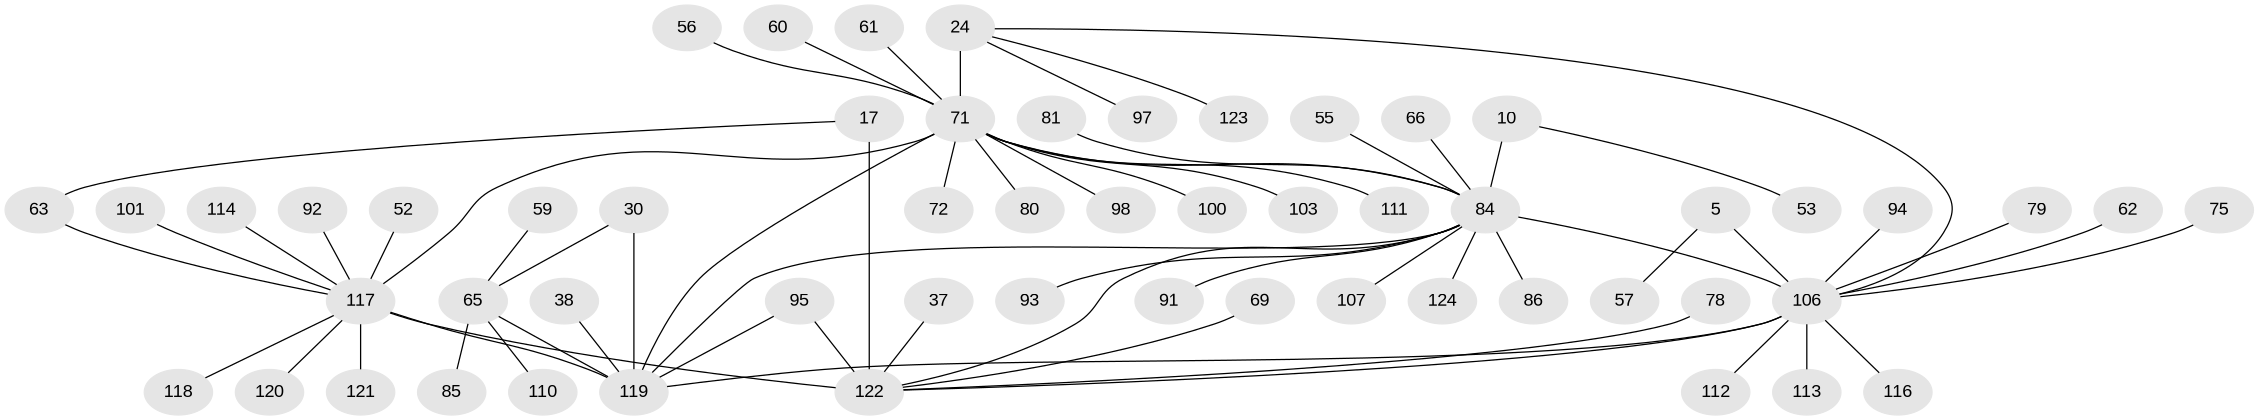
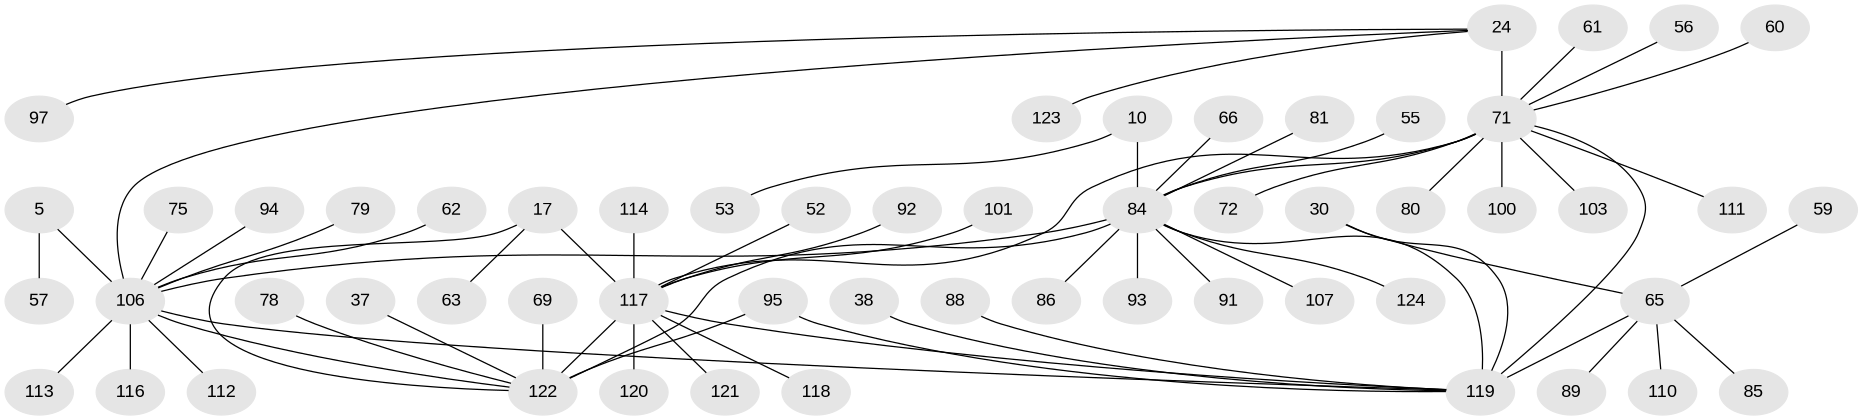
  graph {
    fontname="Liberation Sans"
    node [color=gray90 fontname="Liberation Sans" style=filled]
    edge [fontname="Liberation Sans"]
    5 [super="+1"]
    57
    106 [super="+105"]
    122 [super="+115+16+104"]
    119 [super="+109+29"]
    112
    113
    116
    10 [super="+8"]
    53
    84 [super="+66"]
    86
    n13 [label=93]
    91
    107 [super="+96"]
    124
    17 [super="+14"]
    63 [super="+36"]
    117 [super="+18+42+44+47+70+73+76"]
    118
    120
    121
    24 [super="+20"]
    71 [super="+23+34+40+43+52"]
    97
    123
    72
    80
-   98
    100 [super="+33"]
    103
    111
    30 [super="+26"]
    65 [super="+28"]
    85
+   89
    110
    37
    38
    n40 [label=79]
    55
    56
    59
    60
    61
    62
    n47 [label=66]
    69
    75
    78
    81 [super="+32"]
    n52 [label=52]
+   88
    92
    94 [super="+51+83"]
    95
    101
    114
    5 -- 57
    5 -- 106 [weight=8]
    106 -- 122
    106 -- 119 [weight=3]
    106 -- 112
    106 -- 113
    106 -- 116
    10 -- 53
    10 -- 84 [weight=8]
    84 -- 106 [weight=2]
    84 -- 122 [weight=3]
    84 -- 119 [weight=3]
    84 -- 86
    84 -- n13
    84 -- 91
    84 -- 107
    84 -- 124
    17 -- 122 [weight=4]
    17 -- 63
-   63 -- 117 [weight=4]
+   17 -- 117 [weight=4]
    117 -- 122 [weight=4]
    117 -- 119 [weight=2]
    117 -- 118
    117 -- 120
    117 -- 121
    24 -- 106
    24 -- 71 [weight=8]
    24 -- 97
    24 -- 123
    71 -- 119 [weight=2]
    71 -- 84
    71 -- 117 [weight=2]
    71 -- 72
    71 -- 80
-   71 -- 98
    71 -- 100
    71 -- 103
    71 -- 111
    30 -- 119 [weight=5]
    30 -- 65 [weight=4]
    65 -- 119 [weight=4]
    65 -- 85
+   65 -- 89
    65 -- 110
    37 -- 122
    38 -- 119
    n40 -- 106
    55 -- 84
    56 -- 71
    59 -- 65
    60 -- 71
    61 -- 71
    62 -- 106
    n47 -- 84
    69 -- 122
    75 -- 106
    78 -- 122
    81 -- 84
    n52 -- 117
+   88 -- 119
    92 -- 117
    94 -- 106
    95 -- 122
    95 -- 119
    101 -- 117
    114 -- 117
  }
